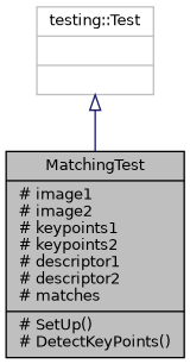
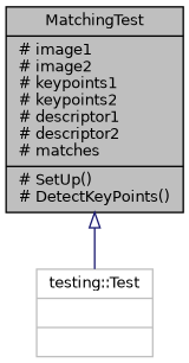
  digraph {
    node [fontname=Helvetica fontsize=10 shape=record style=filled]
    n1 [color=black fillcolor=grey75 fontcolor=black height=0.2 label="{MatchingTest\n|# image1\l# image2\l# keypoints1\l# keypoints2\l# descriptor1\l# descriptor2\l# matches\l|# SetUp()\l# DetectKeyPoints()\l}" width=0.4]
    n2 [color=grey75 fillcolor=white height=0.2 label="{testing::Test\n||}" width=0.4]
-   n2 -> n1 [arrowtail=onormal color=midnightblue dir=back fontname=Helvetica fontsize=10 labelfontname=Helvetica labelfontsize=10 style=solid]
+   n1 -> n2 [arrowtail=onormal color=midnightblue dir=back fontname=Helvetica fontsize=10 labelfontname=Helvetica labelfontsize=10 style=solid]
  }
